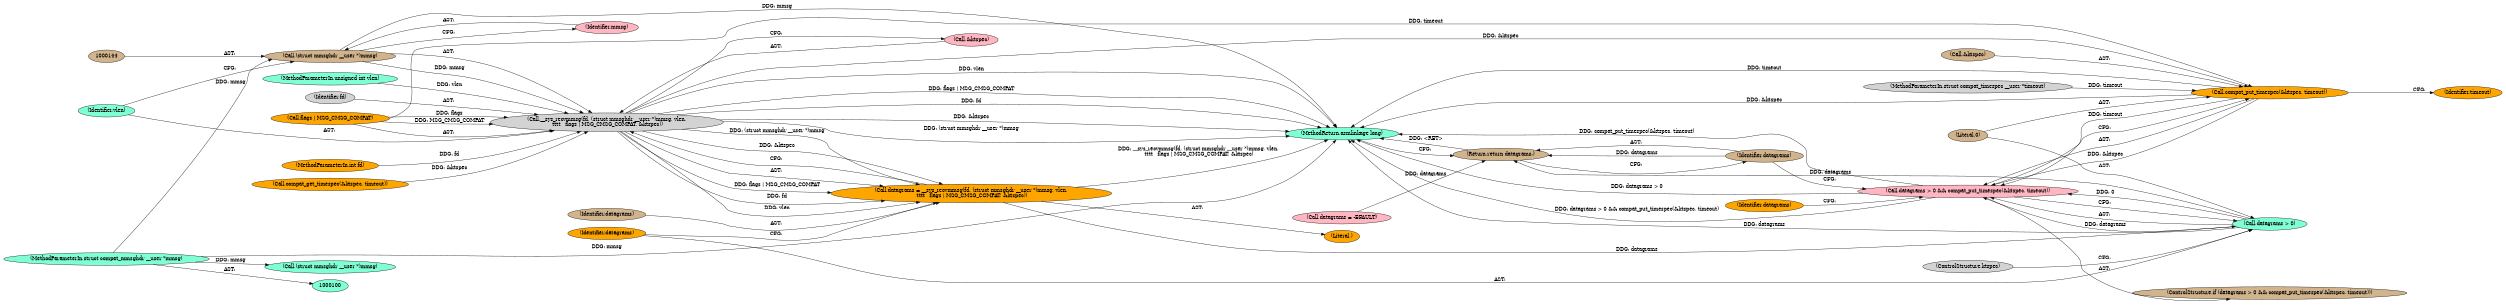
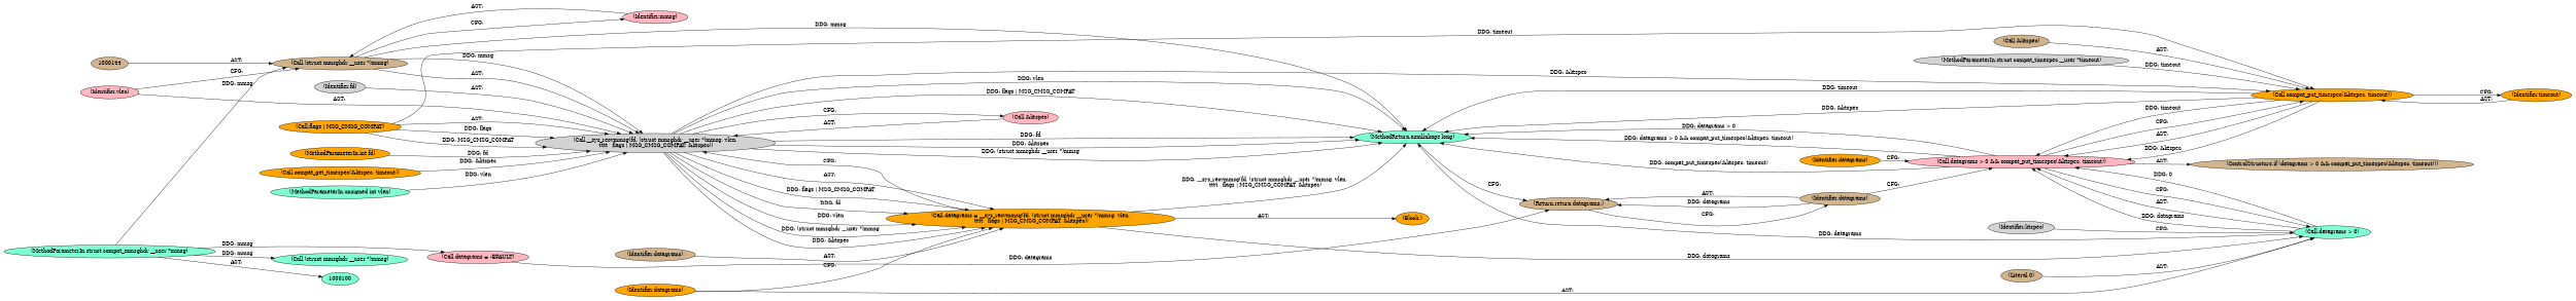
  digraph {
    rankdir=LR
    node [fillcolor=orange style=filled]
    n1 [fillcolor=tan label="(Call,(struct mmsghdr __user *)mmsg)"]
    n2 [fillcolor=lightgrey label="(Call,__sys_recvmmsg(fd, (struct mmsghdr __user *)mmsg, vlen,\n \t\t\t\t   flags | MSG_CMSG_COMPAT, &ktspec))"]
    n3 [fillcolor=lightpink label="(Identifier,mmsg)"]
    n4 [fillcolor=aquamarine label="(MethodReturn,asmlinkage long)"]
    n5 [label="(Call,datagrams = __sys_recvmmsg(fd, (struct mmsghdr __user *)mmsg, vlen,\n \t\t\t\t   flags | MSG_CMSG_COMPAT, &ktspec))"]
    n6 [label="(Call,compat_put_timespec(&ktspec, timeout))"]
    n7 [fillcolor=lightpink label="(Call,&ktspec)"]
    n8 [fillcolor=tan label="(Return,return datagrams;)"]
    n9 [fillcolor=aquamarine label="(MethodParameterIn,struct compat_mmsghdr __user *mmsg)"]
    n10 [fillcolor=aquamarine label="(Call,(struct mmsghdr __user *)mmsg)"]
    1000100 [fillcolor=aquamarine]
    n12 [fillcolor=aquamarine label="(Call,datagrams > 0)"]
-   n13 [label="(Literal,)"]
+   n13 [label="(Block,)"]
    n14 [fillcolor=lightpink label="(Call,datagrams > 0 && compat_put_timespec(&ktspec, timeout))"]
    n15 [label="(Identifier,timeout)"]
    n16 [fillcolor=tan label="(ControlStructure,if (datagrams > 0 && compat_put_timespec(&ktspec, timeout)))"]
    n17 [fillcolor=tan label="(Identifier,datagrams)"]
    n18 [fillcolor=tan label="(Literal,0)"]
-   n19 [fillcolor=lightgrey label="(ControlStructure,ktspec)"]
+   n19 [fillcolor=lightgrey label="(Identifier,ktspec)"]
    n20 [fillcolor=tan label="(Call,&ktspec)"]
    n21 [label="(Identifier,datagrams)"]
    n22 [fillcolor=lightgrey label="(Identifier,fd)"]
    n23 [label="(Call,flags | MSG_CMSG_COMPAT)"]
    n24 [label="(MethodParameterIn,int fd)"]
    n25 [label="(Call,compat_get_timespec(&ktspec, timeout))"]
    n26 [fillcolor=lightpink label="(Call,datagrams = -EFAULT)"]
    n27 [label="(Identifier,datagrams)"]
    n28 [fillcolor=tan label="(Identifier,datagrams)"]
    n29 [fillcolor=lightgrey label="(MethodParameterIn,struct compat_timespec __user *timeout)"]
    n30 [fillcolor=aquamarine label="(MethodParameterIn,unsigned int vlen)"]
-   n31 [fillcolor=aquamarine label="(Identifier,vlen)"]
+   n31 [fillcolor=lightpink label="(Identifier,vlen)"]
    1000144 [fillcolor=tan]
    n1 -> n2 [label="AST: "]
    n1 -> n2 [label="DDG: mmsg"]
    n1 -> n3 [label="CFG: "]
    n1 -> n4 [label="DDG: mmsg"]
    n2 -> n4 [label="DDG: fd"]
    n2 -> n4 [label="DDG: &ktspec"]
    n2 -> n4 [label="DDG: (struct mmsghdr __user *)mmsg"]
    n2 -> n4 [label="DDG: vlen"]
    n2 -> n4 [label="DDG: flags | MSG_CMSG_COMPAT"]
    n2 -> n5 [label="AST: "]
    n2 -> n5 [label="DDG: flags | MSG_CMSG_COMPAT"]
    n2 -> n5 [label="DDG: fd"]
    n2 -> n5 [label="DDG: vlen"]
    n2 -> n5 [label="DDG: (struct mmsghdr __user *)mmsg"]
    n2 -> n5 [label="DDG: &ktspec"]
    n2 -> n6 [label="DDG: &ktspec"]
    n2 -> n7 [label="CFG: "]
    n3 -> n1 [label="AST: "]
    n4 -> n8 [label="CFG: "]
    n5 -> n2 [label="CFG: "]
    n5 -> n4 [label="DDG: __sys_recvmmsg(fd, (struct mmsghdr __user *)mmsg, vlen,\n \t\t\t\t   flags | MSG_CMSG_COMPAT, &ktspec)"]
    n5 -> n12 [label="DDG: datagrams"]
    n5 -> n13 [label="AST: "]
    n6 -> n4 [label="DDG: timeout"]
    n6 -> n4 [label="DDG: &ktspec"]
    n6 -> n14 [label="AST: "]
    n6 -> n14 [label="DDG: &ktspec"]
    n6 -> n14 [label="DDG: timeout"]
    n6 -> n15 [label="CFG: "]
    n7 -> n2 [label="AST: "]
-   n8 -> n4 [label="DDG: <RET>"]
    n8 -> n17 [label="CFG: "]
    n9 -> n1 [label="DDG: mmsg"]
-   n9 -> n4 [label="DDG: mmsg"]
+   n9 -> n26 [label="DDG: mmsg"]
    n9 -> n10 [label="DDG: mmsg"]
    n9 -> 1000100 [label="AST: "]
    n12 -> n4 [label="DDG: datagrams"]
-   n12 -> n8 [label="DDG: datagrams"]
    n12 -> n14 [label="AST: "]
    n12 -> n14 [label="DDG: datagrams"]
    n12 -> n14 [label="DDG: 0"]
    n14 -> n4 [label="DDG: compat_put_timespec(&ktspec, timeout)"]
    n14 -> n4 [label="DDG: datagrams > 0"]
    n14 -> n4 [label="DDG: datagrams > 0 && compat_put_timespec(&ktspec, timeout)"]
    n14 -> n6 [label="CFG: "]
    n14 -> n12 [label="CFG: "]
    n14 -> n16 [label="AST: "]
-   n18 -> n6 [label="AST: "]
+   n15 -> n6 [label="AST: "]
    n17 -> n8 [label="AST: "]
    n17 -> n8 [label="DDG: datagrams"]
    n17 -> n14 [label="CFG: "]
    n18 -> n12 [label="AST: "]
    n19 -> n12 [label="CFG: "]
    n20 -> n6 [label="AST: "]
    n21 -> n14 [label="CFG: "]
    n22 -> n2 [label="AST: "]
    n23 -> n2 [label="AST: "]
    n23 -> n2 [label="DDG: flags"]
    n23 -> n2 [label="DDG: MSG_CMSG_COMPAT"]
    n23 -> n6 [label="DDG: timeout"]
    n24 -> n2 [label="DDG: fd"]
    n25 -> n2 [label="DDG: &ktspec"]
    n26 -> n8 [label="DDG: datagrams"]
    n27 -> n5 [label="CFG: "]
    n27 -> n12 [label="AST: "]
    n28 -> n5 [label="AST: "]
    n29 -> n6 [label="DDG: timeout"]
    n30 -> n2 [label="DDG: vlen"]
    n31 -> n1 [label="CFG: "]
    n31 -> n2 [label="AST: "]
    1000144 -> n1 [label="AST: "]
  }
